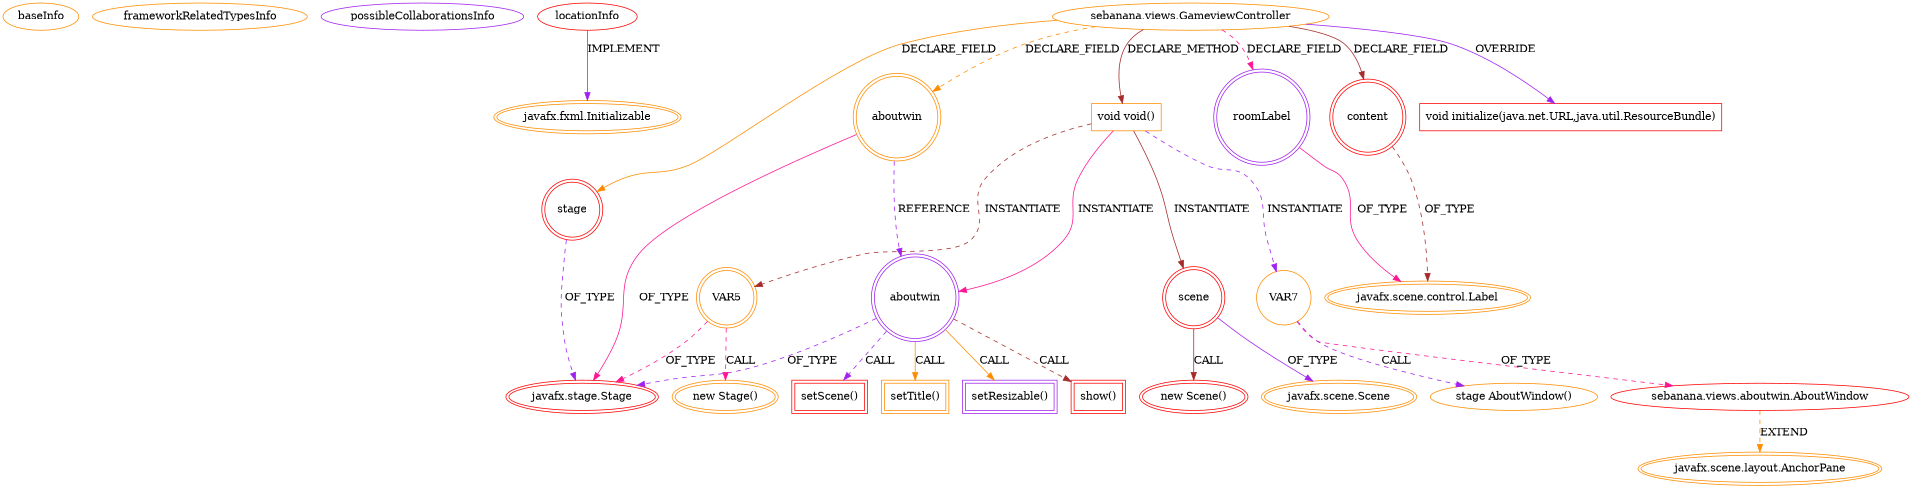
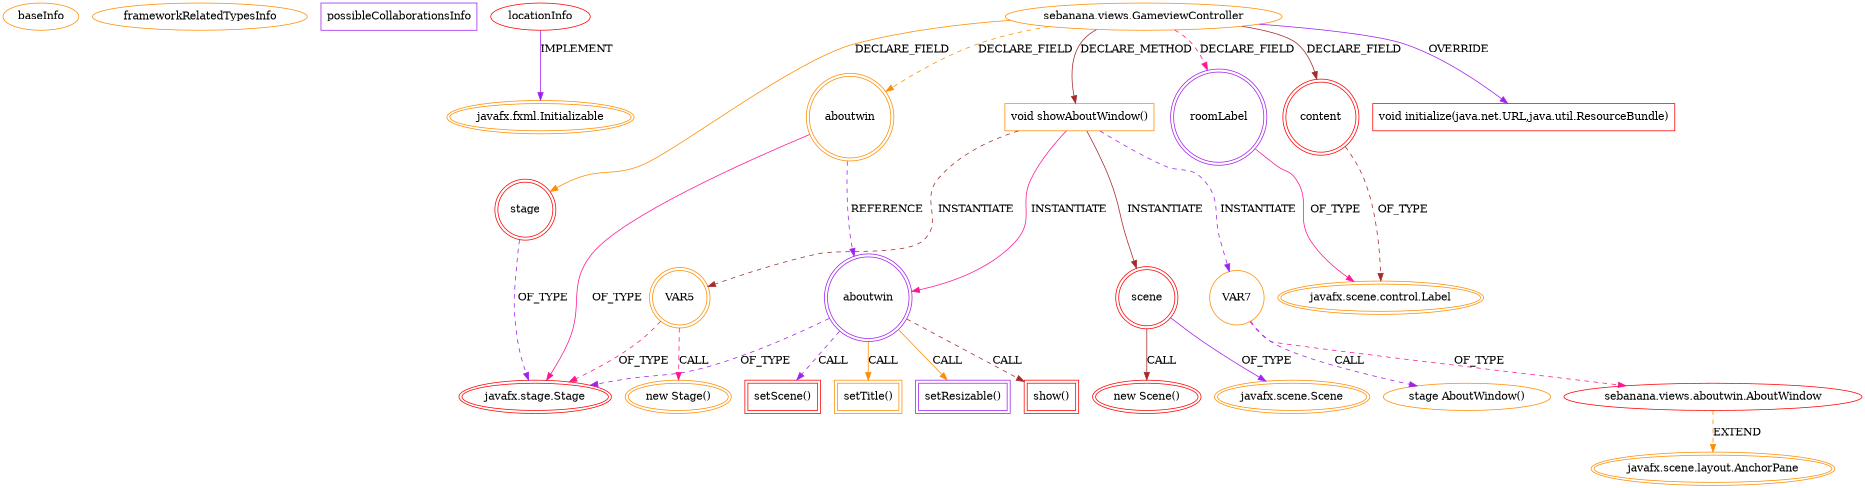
  digraph {
    node [color=darkorange isFrameworkType=true peripheries=2]
    edge [color=purple style=dashed]
    baseInfo [category=extension_graph graphId=4133 isAnonymous=false possibleRelation=true isFrameworkType="" peripheries=""]
    frameworkRelatedTypesInfo [0="javafx.fxml.Initializable" isFrameworkType="" peripheries=""]
-   possibleCollaborationsInfo [0="4133~CLIENT_METHOD_DECLARATION-INSTANTIATION-~javafx.fxml.Initializable ~javafx.scene.layout.AnchorPane ~false~false" color=purple isFrameworkType="" peripheries=""]
+   possibleCollaborationsInfo [0="4133~CLIENT_METHOD_DECLARATION-INSTANTIATION-~javafx.fxml.Initializable ~javafx.scene.layout.AnchorPane ~false~false" color=purple shape=box isFrameworkType="" peripheries=""]
    locationInfo [color=red contextSignature=GameviewController filePath="/sebbafer-Sebanana/Sebanana-master/src/sebanana/views/GameviewController.java" graphId=4133 projectName="sebbafer-Sebanana" isFrameworkType="" peripheries=""]
    n5 [label="javafx.fxml.Initializable" vertexType=FRAMEWORK_INTERFACE_TYPE]
    n6 [isFrameworkType=false label="sebanana.views.GameviewController" vertexType=ROOT_CLIENT_CLASS_DECLARATION peripheries=""]
    n7 [label=aboutwin shape=circle vertexType=FIELD_DECLARATION]
    n8 [color=red label=content shape=circle vertexType=FIELD_DECLARATION]
    n9 [color=purple label=roomLabel shape=circle vertexType=FIELD_DECLARATION]
    n10 [color=red label=stage shape=circle vertexType=FIELD_DECLARATION]
    n11 [color=red isFrameworkType=false label="void initialize(java.net.URL,java.util.ResourceBundle)" shape=box vertexType=OVERRIDING_METHOD_DECLARATION peripheries=""]
-   n12 [isFrameworkType=false label="void void()" shape=box vertexType=CLIENT_METHOD_DECLARATION peripheries=""]
+   n12 [isFrameworkType=false label="void showAboutWindow()" shape=box vertexType=CLIENT_METHOD_DECLARATION peripheries=""]
    n13 [color=red label="javafx.stage.Stage" vertexType=FRAMEWORK_CLASS_TYPE]
    n14 [color=purple label=aboutwin shape=circle vertexType=VARIABLE_EXPRESION]
    n15 [label="javafx.scene.control.Label" vertexType=FRAMEWORK_CLASS_TYPE]
    n16 [label=VAR5 shape=circle vertexType=VARIABLE_EXPRESION]
    n17 [color=red label=scene shape=circle vertexType=VARIABLE_EXPRESION]
    n18 [isFrameworkType=false label=VAR7 shape=circle vertexType=VARIABLE_EXPRESION peripheries=""]
    n19 [color=red label="setScene()" shape=box vertexType=INSIDE_CALL]
    n20 [label="setTitle()" shape=box vertexType=INSIDE_CALL]
    n21 [color=purple label="setResizable()" shape=box vertexType=INSIDE_CALL]
    n22 [color=red label="show()" shape=box vertexType=INSIDE_CALL]
    n23 [label="new Stage()" vertexType=CONSTRUCTOR_CALL]
    n24 [label="javafx.scene.Scene" vertexType=FRAMEWORK_CLASS_TYPE]
    n25 [color=red label="new Scene()" vertexType=CONSTRUCTOR_CALL]
    n26 [color=red isFrameworkType=false label="sebanana.views.aboutwin.AboutWindow" vertexType=REFERENCE_CLIENT_CLASS_DECLARATION peripheries=""]
    n27 [isFrameworkType=false label="stage AboutWindow()" vertexType=CONSTRUCTOR_CALL peripheries=""]
    n28 [label="javafx.scene.layout.AnchorPane" vertexType=FRAMEWORK_CLASS_TYPE]
    locationInfo -> n5 [label=IMPLEMENT style=solid]
    n6 -> n7 [color=darkorange label=DECLARE_FIELD]
    n6 -> n8 [color=brown label=DECLARE_FIELD style=solid]
    n6 -> n9 [color=deeppink label=DECLARE_FIELD]
    n6 -> n10 [color=darkorange label=DECLARE_FIELD style=solid]
    n6 -> n11 [label=OVERRIDE style=solid]
    n6 -> n12 [color=brown label=DECLARE_METHOD style=solid]
    n7 -> n13 [color=deeppink label=OF_TYPE style=solid]
    n7 -> n14 [label=REFERENCE]
    n8 -> n15 [color=brown label=OF_TYPE]
    n9 -> n15 [color=deeppink label=OF_TYPE style=solid]
    n10 -> n13 [label=OF_TYPE]
    n12 -> n14 [color=deeppink label=INSTANTIATE style=solid]
    n12 -> n16 [color=brown label=INSTANTIATE]
    n12 -> n17 [color=brown label=INSTANTIATE style=solid]
    n12 -> n18 [label=INSTANTIATE]
    n14 -> n13 [label=OF_TYPE]
    n14 -> n19 [label=CALL]
    n14 -> n20 [color=darkorange label=CALL style=solid]
    n14 -> n21 [color=darkorange label=CALL style=solid]
    n14 -> n22 [color=brown label=CALL]
    n16 -> n13 [color=deeppink label=OF_TYPE]
    n16 -> n23 [color=deeppink label=CALL]
    n17 -> n24 [label=OF_TYPE style=solid]
    n17 -> n25 [color=brown label=CALL style=solid]
    n18 -> n26 [color=deeppink label=OF_TYPE]
    n18 -> n27 [label=CALL]
    n26 -> n28 [color=darkorange label=EXTEND]
  }
